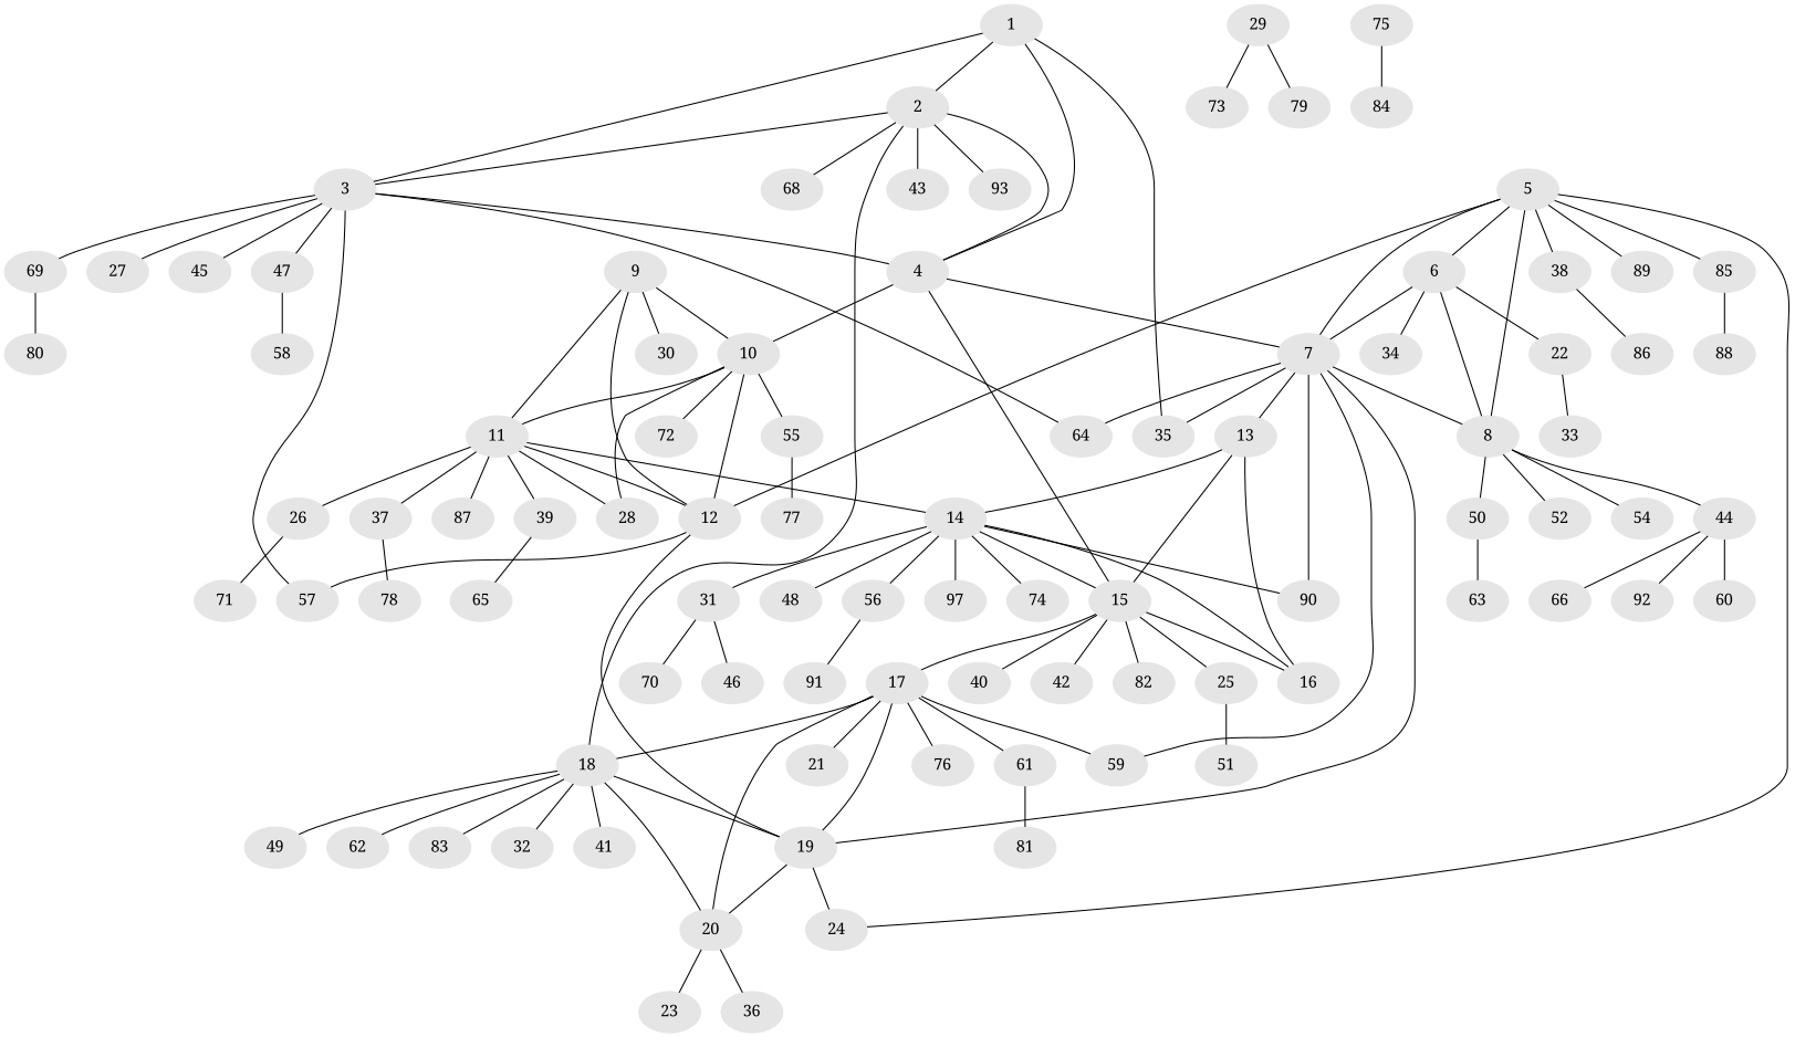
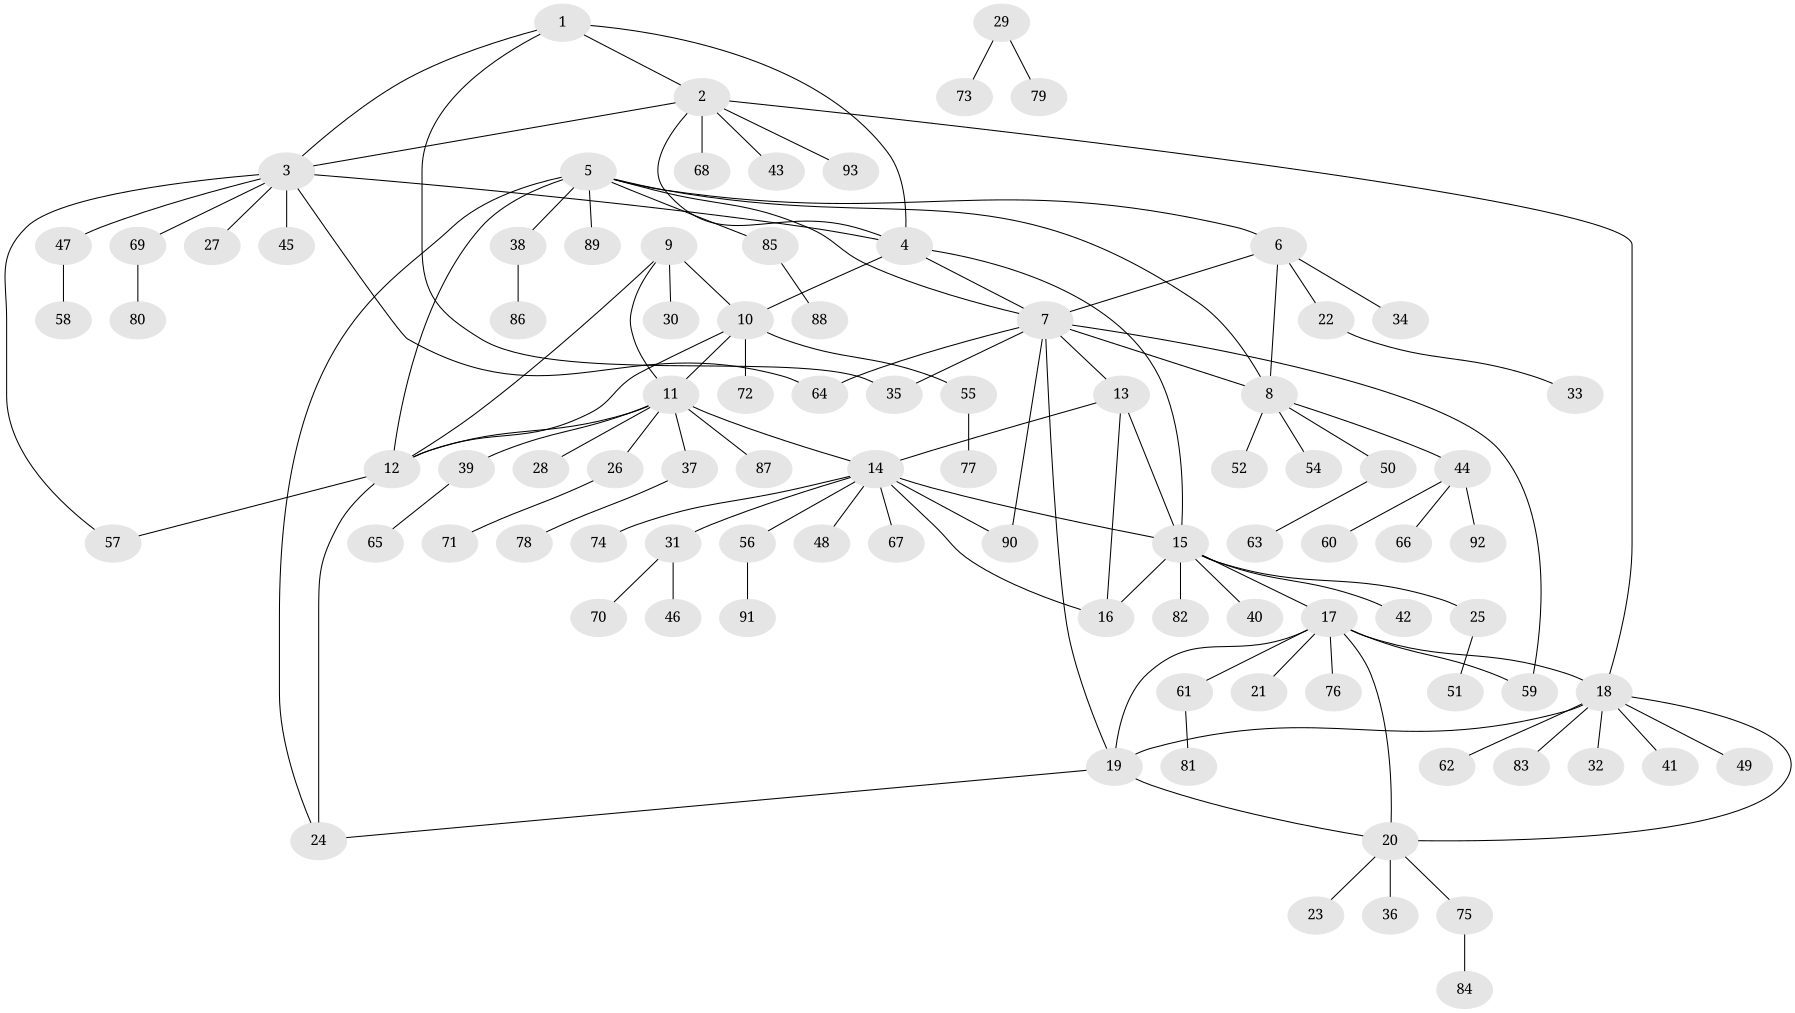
  graph {
    fontname="Noto Serif"
    node [color=gray90 fontname="Noto Serif" style=filled]
    edge [fontname="Noto Serif"]
    1
    2
    3
    4
    35
    18
    43
    n8 [label=93]
    68
    27
    45
    47
    57
    64
    69
    7
    10
    15
    19
    20
    32
    41
    49
    62
    83
    58
    80
    8
    13
    59
    90
    12
    11
    28
    55
    72
    16
    17
    25
    40
    42
    82
    5
    6
    24
    38
    85
    89
    22
    34
    44
    50
    52
    54
    86
    88
    33
    14
    60
    66
    92
    63
    9
    30
    26
    37
    39
    87
    77
    31
    48
    56
-   67 [label=97]
+   67
    74
    71
    29
    73
    79
    78
    65
    46
    70
    91
    21
    61
    76
    51
    23
    36
    75
    81
    84
    1 -- 2
    1 -- 3
    1 -- 4
    1 -- 35
    2 -- 3
    2 -- 4
    2 -- 18
    2 -- 43
    2 -- n8
    2 -- 68
    3 -- 4
    3 -- 27
    3 -- 45
    3 -- 47
    3 -- 57
    3 -- 64
    3 -- 69
    4 -- 7
    4 -- 10
    4 -- 15
    18 -- 19
    18 -- 20
    18 -- 32
    18 -- 41
    18 -- 49
    18 -- 62
    18 -- 83
    47 -- 58
    69 -- 80
    7 -- 35
    7 -- 64
    7 -- 19
    7 -- 8
    7 -- 13
    7 -- 59
    7 -- 90
    10 -- 12
    10 -- 11
-   10 -- 28
    10 -- 55
    10 -- 72
    15 -- 16
    15 -- 17
    15 -- 25
    15 -- 40
    15 -- 42
    15 -- 82
    19 -- 20
    19 -- 24
    20 -- 23
    20 -- 36
+   20 -- 75
    8 -- 44
    8 -- 50
    8 -- 52
    8 -- 54
    13 -- 15
    13 -- 16
    13 -- 14
    12 -- 57
-   12 -- 19
+   12 -- 24
    11 -- 12
    11 -- 28
    11 -- 14
    11 -- 26
    11 -- 37
    11 -- 39
    11 -- 87
    55 -- 77
    17 -- 18
    17 -- 19
    17 -- 20
    17 -- 59
    17 -- 21
    17 -- 61
    17 -- 76
    25 -- 51
    5 -- 7
    5 -- 8
    5 -- 12
    5 -- 6
    5 -- 24
    5 -- 38
    5 -- 85
    5 -- 89
    6 -- 7
    6 -- 8
    6 -- 22
    6 -- 34
    38 -- 86
    85 -- 88
    22 -- 33
    44 -- 60
    44 -- 66
    44 -- 92
    50 -- 63
    14 -- 15
    14 -- 90
    14 -- 16
    14 -- 31
    14 -- 48
    14 -- 56
    14 -- 67
    14 -- 74
    9 -- 10
    9 -- 12
    9 -- 11
    9 -- 30
    26 -- 71
    37 -- 78
    39 -- 65
    31 -- 46
    31 -- 70
    56 -- 91
    29 -- 73
    29 -- 79
    61 -- 81
    75 -- 84
  }
